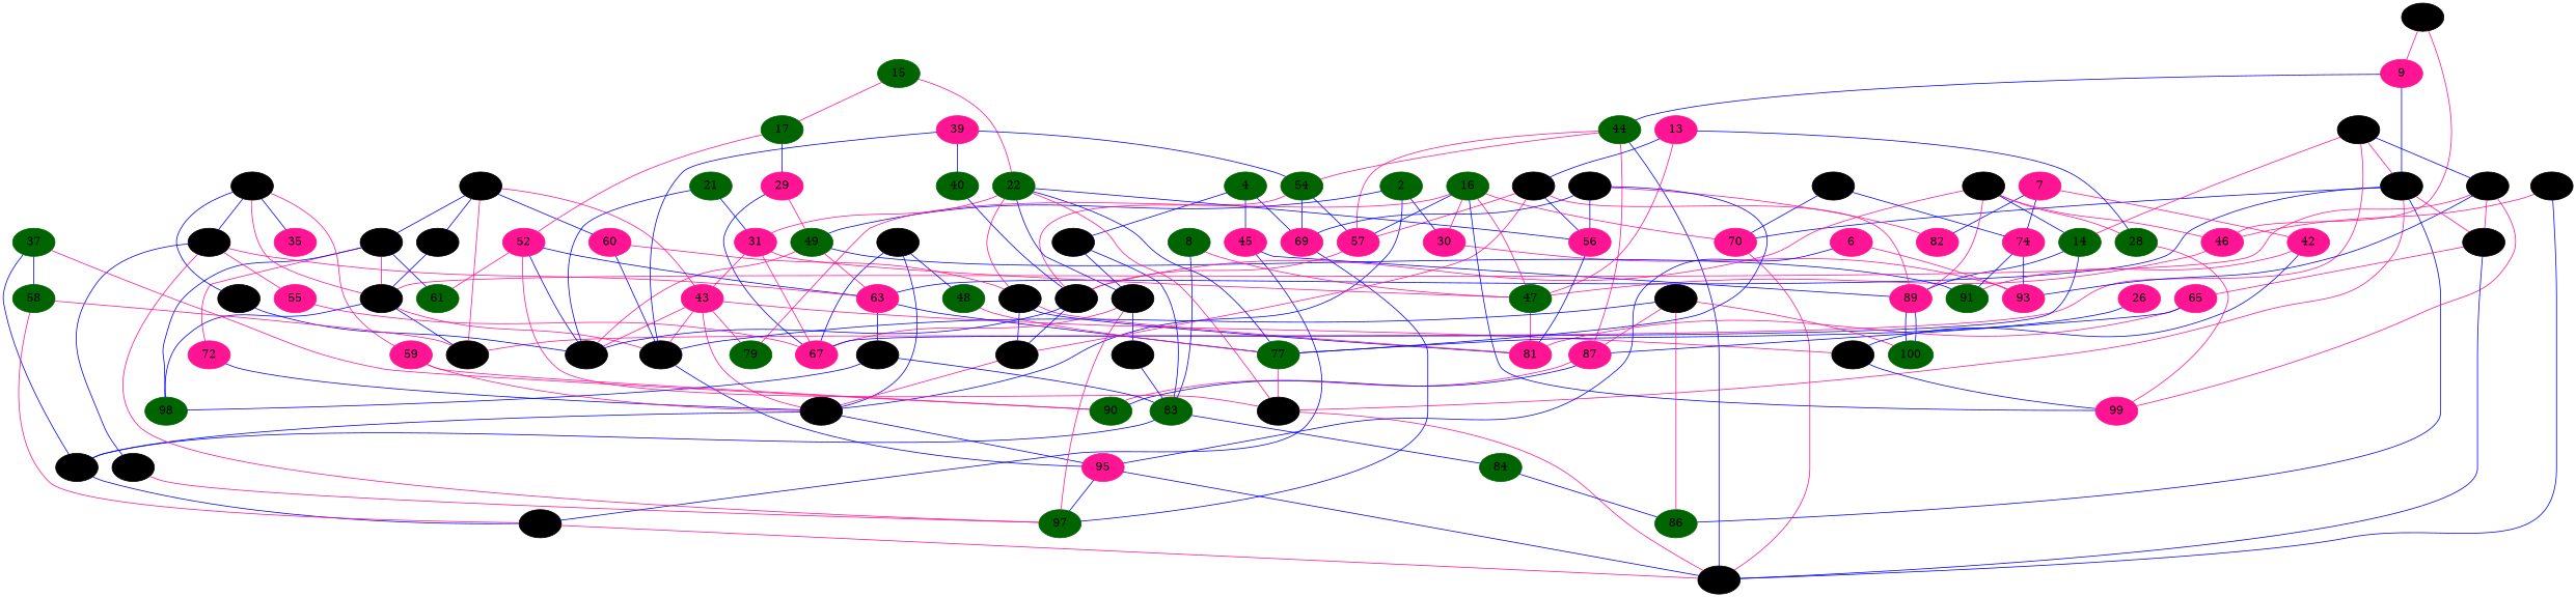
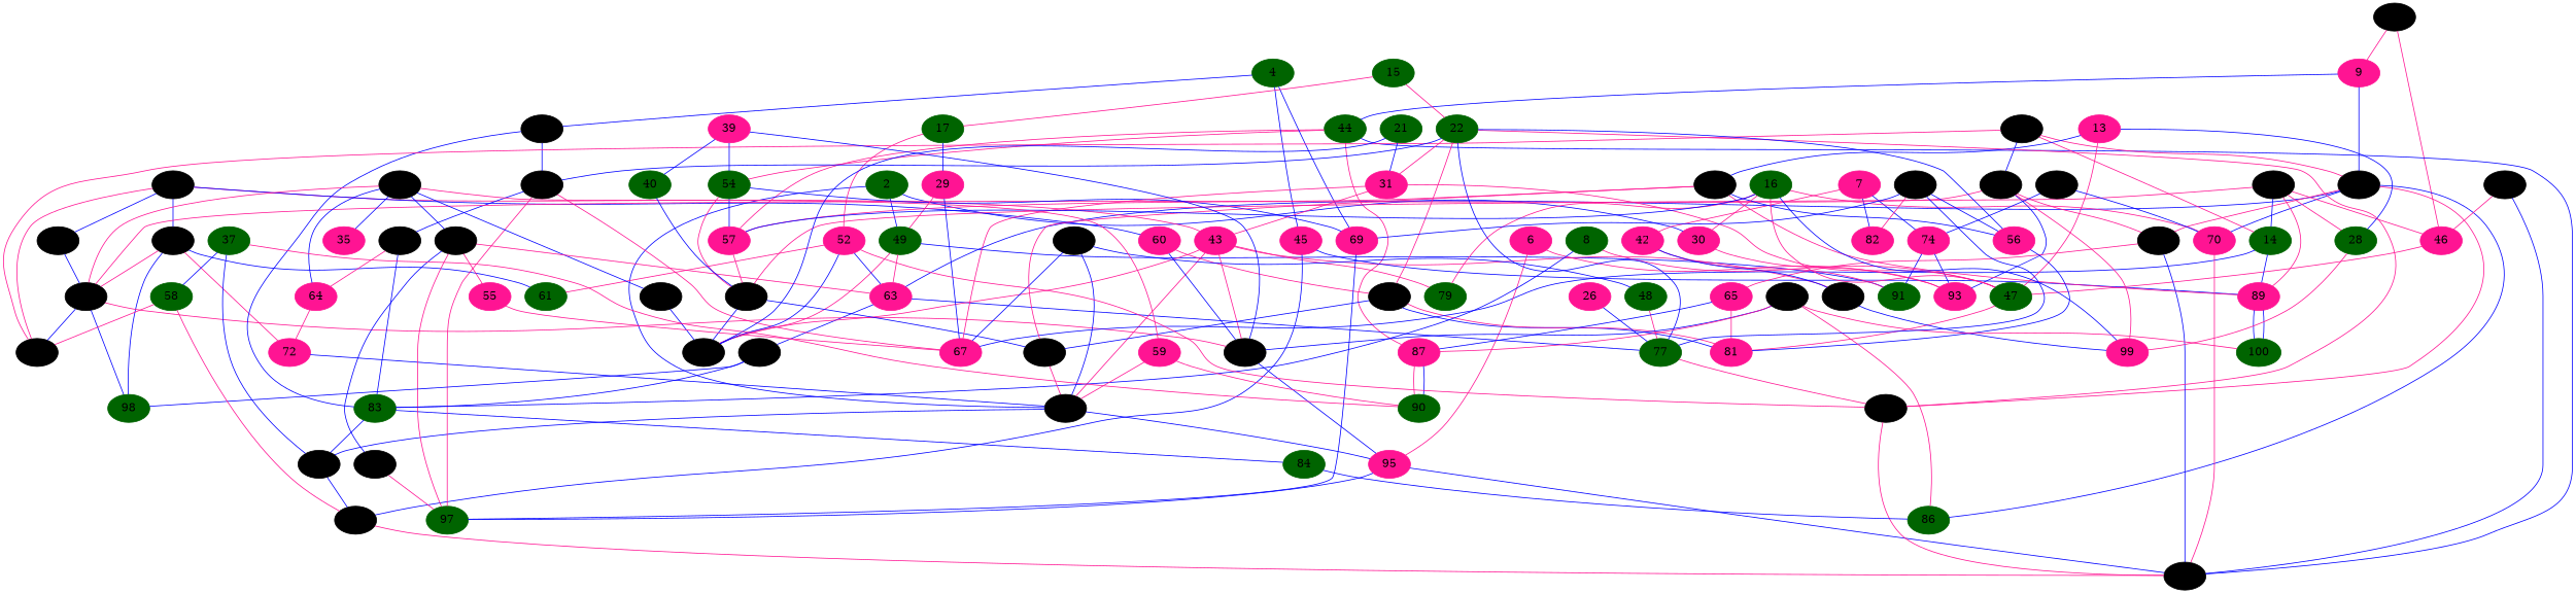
  graph {
    node [color=black style=filled]
    edge [color=blue]
    9 [color=deeppink]
    1
    46 [color=deeppink]
    32
    44 [color=darkgreen]
    47 [color=darkgreen]
    2 [color=darkgreen]
    30 [color=deeppink]
    49 [color=darkgreen]
    80
    93 [color=deeppink]
    75
    63 [color=deeppink]
    91 [color=darkgreen]
    95 [color=deeppink]
    92
    3
    11
    18
    43 [color=deeppink]
    60 [color=deeppink]
    88
    25
    61 [color=darkgreen]
    72 [color=deeppink]
    98 [color=darkgreen]
    79 [color=darkgreen]
    62
    73
    68
    4 [color=darkgreen]
    19
    45 [color=deeppink]
    69 [color=deeppink]
    83 [color=darkgreen]
    24
    89 [color=deeppink]
    94
    97 [color=darkgreen]
    5
    14 [color=darkgreen]
    23
    67 [color=deeppink]
    99 [color=deeppink]
    53
    70 [color=deeppink]
    85
    86 [color=darkgreen]
    6 [color=deeppink]
    35 [color=deeppink]
    96
    7 [color=deeppink]
    42 [color=deeppink]
    74 [color=deeppink]
    82 [color=deeppink]
    8 [color=darkgreen]
    81 [color=deeppink]
    84 [color=darkgreen]
    57 [color=deeppink]
    87 [color=deeppink]
    54 [color=darkgreen]
    10
    48 [color=darkgreen]
    77 [color=darkgreen]
    12
    28 [color=darkgreen]
    71
    76
    100 [color=darkgreen]
    13 [color=deeppink]
    41
    56 [color=deeppink]
    15 [color=darkgreen]
    17 [color=darkgreen]
    22 [color=darkgreen]
    29 [color=deeppink]
    52 [color=deeppink]
    31 [color=deeppink]
    16 [color=darkgreen]
    36
    20
    50
    51
    59 [color=deeppink]
+   64 [color=deeppink]
    55 [color=deeppink]
    66
    90 [color=darkgreen]
    21 [color=darkgreen]
    65 [color=deeppink]
    26 [color=deeppink]
    27
    78
    33
    34
    37 [color=darkgreen]
    58 [color=darkgreen]
    38
    39 [color=deeppink]
    40 [color=darkgreen]
    9 -- 32
    9 -- 44
    1 -- 9 [color=deeppink]
    1 -- 46 [color=deeppink]
    46 -- 47 [color=deeppink]
    32 -- 63
    32 -- 53 [color=deeppink]
    32 -- 70
    32 -- 85 [color=deeppink]
    32 -- 86
    44 -- 96
    44 -- 57 [color=deeppink]
    44 -- 87 [color=deeppink]
    44 -- 54 [color=deeppink]
    47 -- 81 [color=deeppink]
    2 -- 30
    2 -- 49
    2 -- 80
    30 -- 93 [color=deeppink]
    49 -- 75 [color=deeppink]
    49 -- 63 [color=deeppink]
    49 -- 91
    80 -- 95
    80 -- 92
    63 -- 77
    63 -- 78
    95 -- 97
    95 -- 96
    92 -- 94
    3 -- 11
    3 -- 18
    3 -- 43 [color=deeppink]
    3 -- 60
    3 -- 88 [color=deeppink]
    11 -- 25
    18 -- 25 [color=deeppink]
    18 -- 61
    18 -- 72 [color=deeppink]
    18 -- 98
    43 -- 80 [color=deeppink]
    43 -- 75 [color=deeppink]
    43 -- 79 [color=deeppink]
    43 -- 62 [color=deeppink]
    43 -- 73 [color=deeppink]
    60 -- 62
    60 -- 68 [color=deeppink]
    25 -- 88
    25 -- 98
    25 -- 62 [color=deeppink]
    72 -- 80
    62 -- 95
    73 -- 99
    68 -- 81
    68 -- 81 [color=deeppink]
    68 -- 76
    4 -- 19
    4 -- 45
    4 -- 69
    19 -- 83
    19 -- 24
    45 -- 89
    45 -- 94
    69 -- 97
    83 -- 92
    83 -- 84
    24 -- 97 [color=deeppink]
    24 -- 67 [color=deeppink]
    24 -- 36
    89 -- 100
    89 -- 100
    94 -- 96 [color=deeppink]
    5 -- 32 [color=deeppink]
    5 -- 88 [color=deeppink]
    5 -- 14 [color=deeppink]
    5 -- 23
    14 -- 89
    14 -- 67
    23 -- 93
    23 -- 25 [color=deeppink]
    23 -- 99 [color=deeppink]
    23 -- 53 [color=deeppink]
    53 -- 96
    53 -- 65 [color=deeppink]
    70 -- 96 [color=deeppink]
    85 -- 96 [color=deeppink]
    6 -- 93 [color=deeppink]
-   6 -- 95
+   6 -- 95 [color=deeppink]
    7 -- 42 [color=deeppink]
    7 -- 74
    7 -- 82
    42 -- 91 [color=deeppink]
    42 -- 73
    74 -- 93
    74 -- 91
    8 -- 47 [color=deeppink]
    8 -- 83
    84 -- 86
    57 -- 71 [color=deeppink]
    87 -- 90 [color=deeppink]
    87 -- 90
    54 -- 69
    54 -- 57
    54 -- 71 [color=deeppink]
    10 -- 80
    10 -- 67
    10 -- 48
    48 -- 77 [color=deeppink]
    77 -- 85 [color=deeppink]
    12 -- 46 [color=deeppink]
    12 -- 89 [color=deeppink]
    12 -- 14
    12 -- 28 [color=deeppink]
    12 -- 71 [color=deeppink]
    28 -- 99 [color=deeppink]
    71 -- 75
    71 -- 76
    76 -- 80 [color=deeppink]
    13 -- 47 [color=deeppink]
    13 -- 28
    13 -- 41
    41 -- 89 [color=deeppink]
    41 -- 57 [color=deeppink]
    41 -- 76 [color=deeppink]
    41 -- 56
    56 -- 81
    15 -- 17 [color=deeppink]
    15 -- 22 [color=deeppink]
    17 -- 29
    17 -- 52 [color=deeppink]
    22 -- 68 [color=deeppink]
    22 -- 24
    22 -- 85 [color=deeppink]
    22 -- 77
    22 -- 56
    22 -- 31 [color=deeppink]
    29 -- 49 [color=deeppink]
    29 -- 67
    52 -- 75
    52 -- 63
    52 -- 61 [color=deeppink]
    52 -- 85 [color=deeppink]
    31 -- 47 [color=deeppink]
    31 -- 43 [color=deeppink]
    31 -- 67 [color=deeppink]
    16 -- 47 [color=deeppink]
    16 -- 30 [color=deeppink]
    16 -- 79 [color=deeppink]
    16 -- 99
    16 -- 70 [color=deeppink]
    16 -- 57
    36 -- 83
+   36 -- 64 [color=deeppink]
    20 -- 25 [color=deeppink]
    20 -- 35
    20 -- 50
    20 -- 51
    20 -- 59 [color=deeppink]
+   20 -- 64
    50 -- 63 [color=deeppink]
    50 -- 97 [color=deeppink]
    50 -- 55 [color=deeppink]
    50 -- 66
    51 -- 75
    59 -- 80 [color=deeppink]
    59 -- 90 [color=deeppink]
+   64 -- 72 [color=deeppink]
    55 -- 67 [color=deeppink]
    66 -- 97 [color=deeppink]
    21 -- 75
    21 -- 31
    65 -- 81 [color=deeppink]
    65 -- 87
    26 -- 77
    27 -- 62
    27 -- 86 [color=deeppink]
    27 -- 87 [color=deeppink]
    27 -- 100 [color=deeppink]
    78 -- 98
    78 -- 83
    33 -- 70
    33 -- 74
    34 -- 46 [color=deeppink]
    34 -- 96
    37 -- 92
    37 -- 90 [color=deeppink]
    37 -- 58
    58 -- 88 [color=deeppink]
    58 -- 94 [color=deeppink]
    38 -- 69
    38 -- 82 [color=deeppink]
    38 -- 77
    38 -- 56
    39 -- 62
    39 -- 54
    39 -- 40
    40 -- 71
  }
